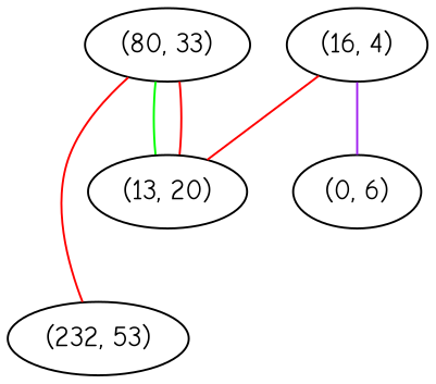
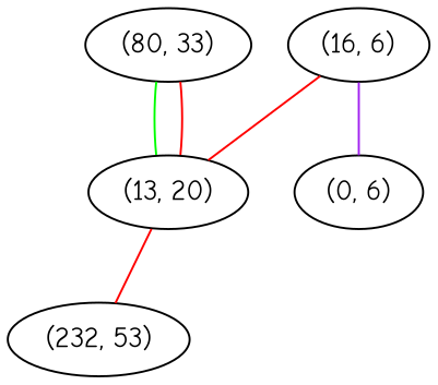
  graph {
    fontname="Comic Neue"
    node [fontname="Comic Neue"]
    edge [color=red fontname="Comic Neue" weight=1]
    "(80, 33)"
    "(13, 20)"
    n3 [label="(232, 53)"]
-   "(16, 6)" [label="(16, 4)"]
+   "(16, 6)"
    n5 [label="(0, 6)"]
    "(80, 33)" -- "(13, 20)" [color=green weight=2]
    "(80, 33)" -- "(13, 20)"
-   "(80, 33)" -- n3
+   "(13, 20)" -- n3
    "(16, 6)" -- "(13, 20)"
    "(16, 6)" -- n5 [color=purple weight=4]
  }
